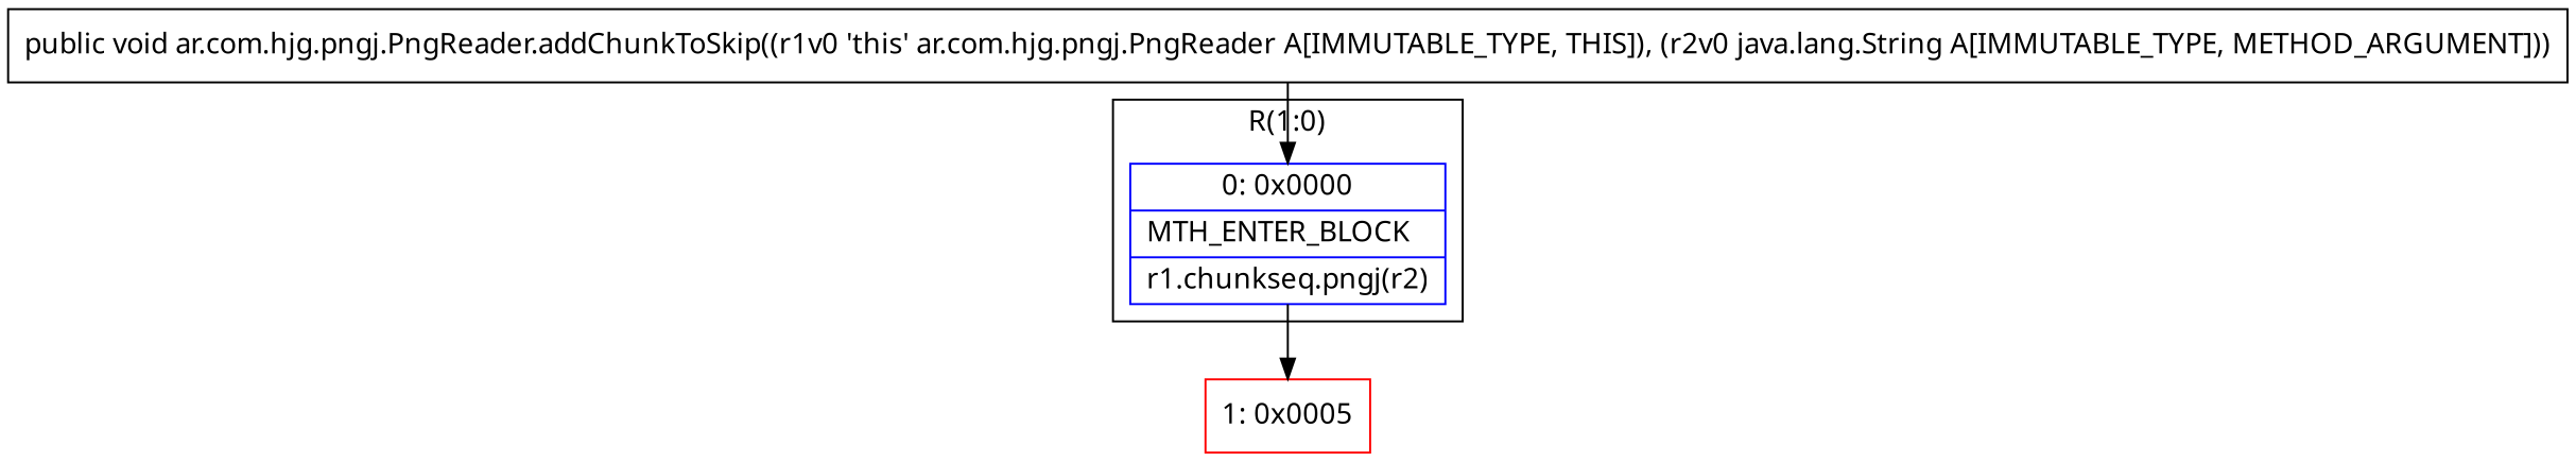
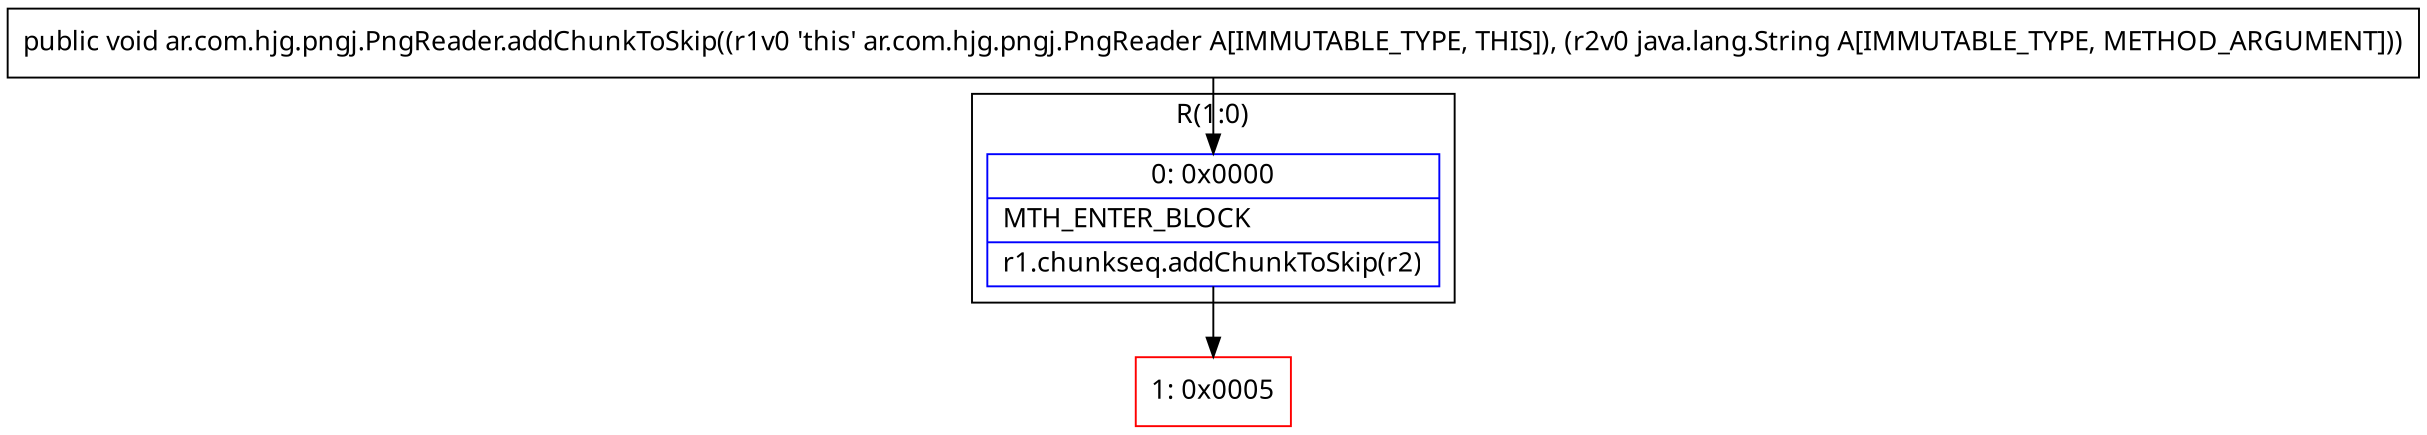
  digraph {
    fontname="Noto Sans"
    node [shape=record fontname="Noto Sans"]
    edge [fontname="Noto Sans"]
-   n1 [color=blue label="{0\:\ 0x0000|MTH_ENTER_BLOCK\l|r1.chunkseq.pngj(r2)\l}"]
+   n1 [color=blue label="{0\:\ 0x0000|MTH_ENTER_BLOCK\l|r1.chunkseq.addChunkToSkip(r2)\l}"]
    n2 [color=red label="{1\:\ 0x0005}"]
    n3 [label="{public void ar.com.hjg.pngj.PngReader.addChunkToSkip((r1v0 'this' ar.com.hjg.pngj.PngReader A[IMMUTABLE_TYPE, THIS]), (r2v0 java.lang.String A[IMMUTABLE_TYPE, METHOD_ARGUMENT])) }"]
    subgraph cluster_1 {
      label="R(1:0)"
      n1
    }
    n1 -> n2
    n3 -> n1
  }
